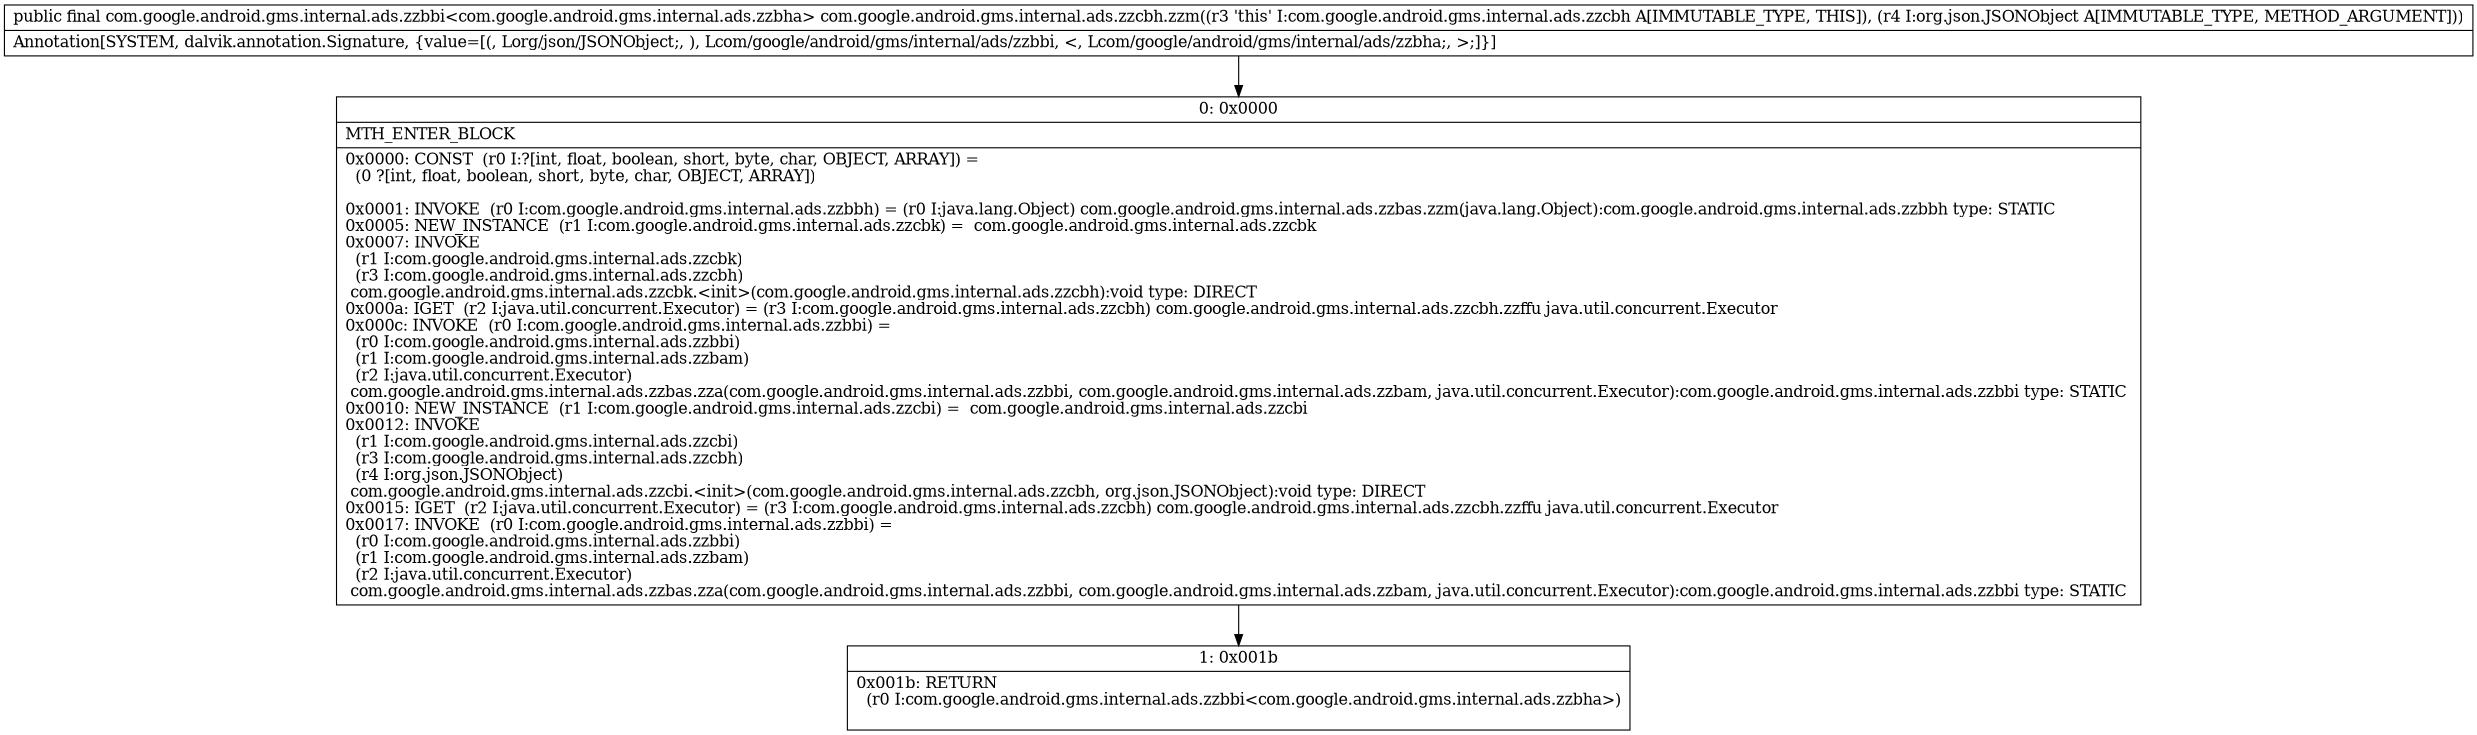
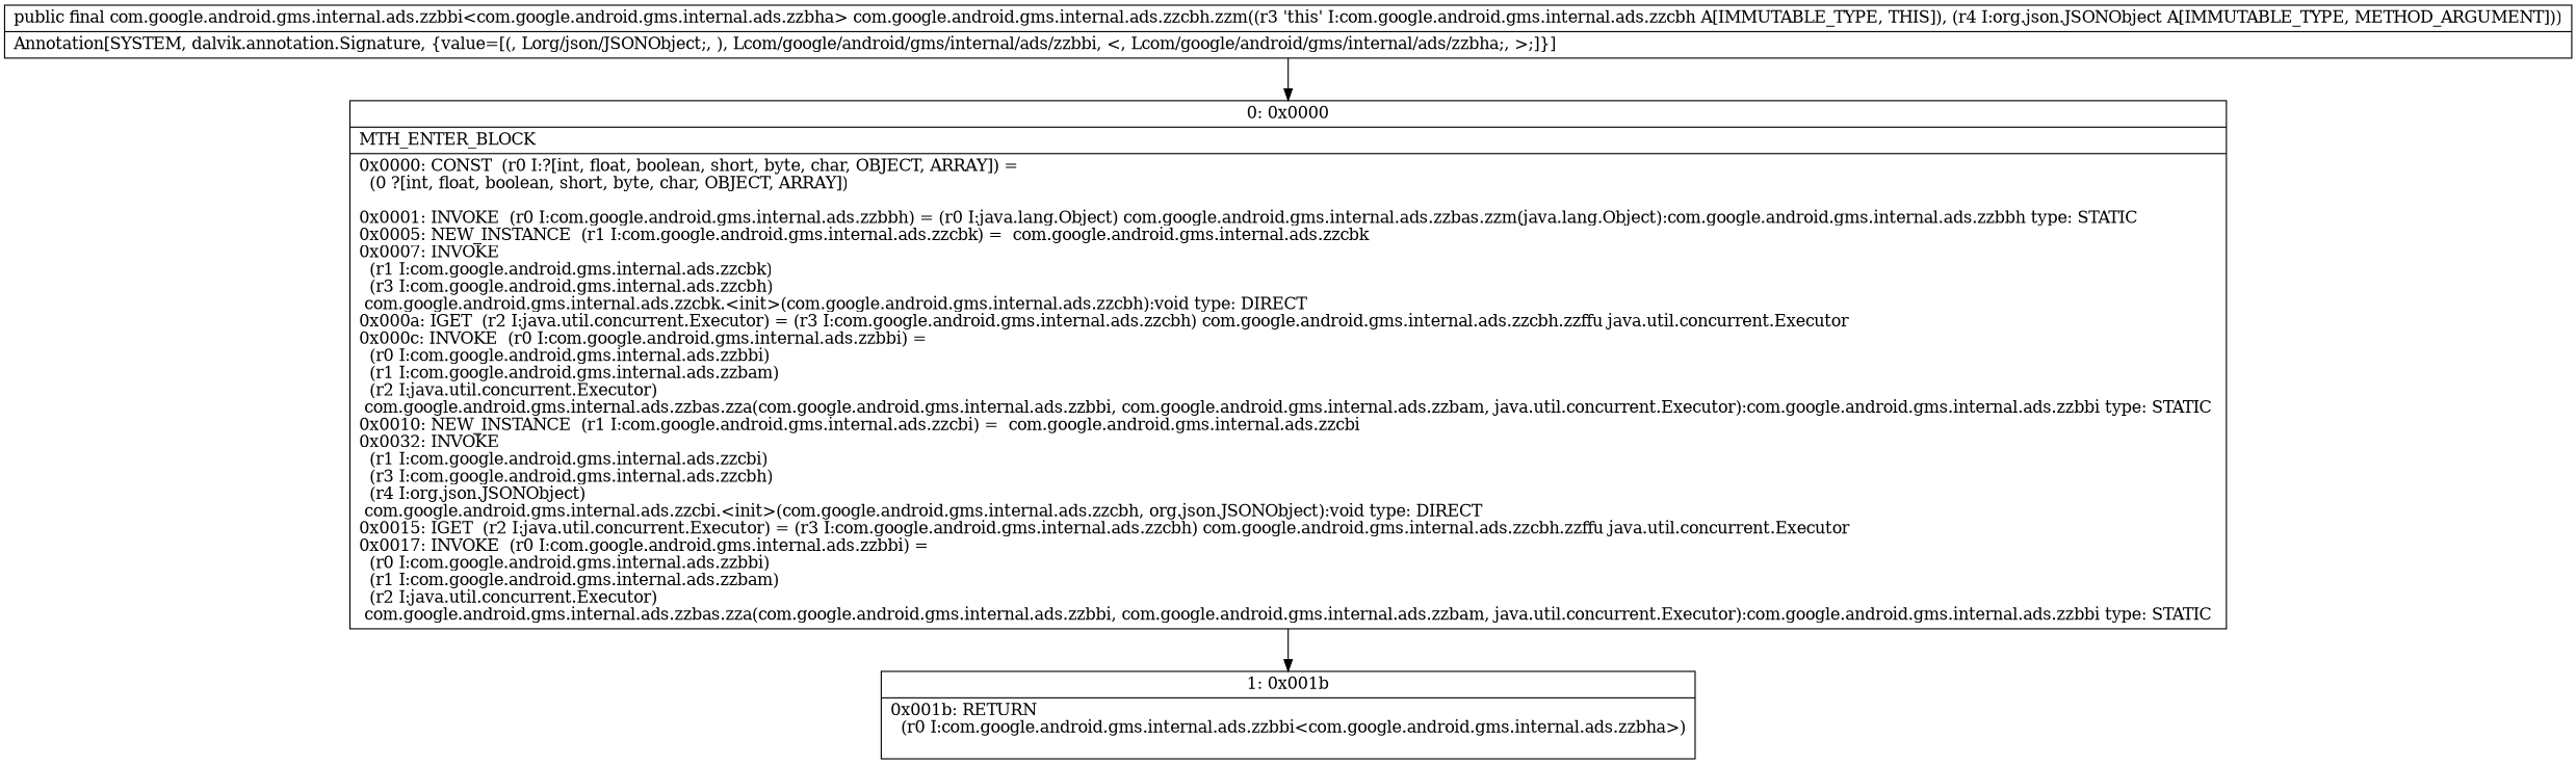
  digraph {
    node [shape=record]
-   n1 [label="{0\:\ 0x0000|MTH_ENTER_BLOCK\l|0x0000: CONST  (r0 I:?[int, float, boolean, short, byte, char, OBJECT, ARRAY]) = \l  (0 ?[int, float, boolean, short, byte, char, OBJECT, ARRAY])\l \l0x0001: INVOKE  (r0 I:com.google.android.gms.internal.ads.zzbbh) = (r0 I:java.lang.Object) com.google.android.gms.internal.ads.zzbas.zzm(java.lang.Object):com.google.android.gms.internal.ads.zzbbh type: STATIC \l0x0005: NEW_INSTANCE  (r1 I:com.google.android.gms.internal.ads.zzcbk) =  com.google.android.gms.internal.ads.zzcbk \l0x0007: INVOKE  \l  (r1 I:com.google.android.gms.internal.ads.zzcbk)\l  (r3 I:com.google.android.gms.internal.ads.zzcbh)\l com.google.android.gms.internal.ads.zzcbk.\<init\>(com.google.android.gms.internal.ads.zzcbh):void type: DIRECT \l0x000a: IGET  (r2 I:java.util.concurrent.Executor) = (r3 I:com.google.android.gms.internal.ads.zzcbh) com.google.android.gms.internal.ads.zzcbh.zzffu java.util.concurrent.Executor \l0x000c: INVOKE  (r0 I:com.google.android.gms.internal.ads.zzbbi) = \l  (r0 I:com.google.android.gms.internal.ads.zzbbi)\l  (r1 I:com.google.android.gms.internal.ads.zzbam)\l  (r2 I:java.util.concurrent.Executor)\l com.google.android.gms.internal.ads.zzbas.zza(com.google.android.gms.internal.ads.zzbbi, com.google.android.gms.internal.ads.zzbam, java.util.concurrent.Executor):com.google.android.gms.internal.ads.zzbbi type: STATIC \l0x0010: NEW_INSTANCE  (r1 I:com.google.android.gms.internal.ads.zzcbi) =  com.google.android.gms.internal.ads.zzcbi \l0x0012: INVOKE  \l  (r1 I:com.google.android.gms.internal.ads.zzcbi)\l  (r3 I:com.google.android.gms.internal.ads.zzcbh)\l  (r4 I:org.json.JSONObject)\l com.google.android.gms.internal.ads.zzcbi.\<init\>(com.google.android.gms.internal.ads.zzcbh, org.json.JSONObject):void type: DIRECT \l0x0015: IGET  (r2 I:java.util.concurrent.Executor) = (r3 I:com.google.android.gms.internal.ads.zzcbh) com.google.android.gms.internal.ads.zzcbh.zzffu java.util.concurrent.Executor \l0x0017: INVOKE  (r0 I:com.google.android.gms.internal.ads.zzbbi) = \l  (r0 I:com.google.android.gms.internal.ads.zzbbi)\l  (r1 I:com.google.android.gms.internal.ads.zzbam)\l  (r2 I:java.util.concurrent.Executor)\l com.google.android.gms.internal.ads.zzbas.zza(com.google.android.gms.internal.ads.zzbbi, com.google.android.gms.internal.ads.zzbam, java.util.concurrent.Executor):com.google.android.gms.internal.ads.zzbbi type: STATIC \l}"]
+   n1 [label="{0\:\ 0x0000|MTH_ENTER_BLOCK\l|0x0000: CONST  (r0 I:?[int, float, boolean, short, byte, char, OBJECT, ARRAY]) = \l  (0 ?[int, float, boolean, short, byte, char, OBJECT, ARRAY])\l \l0x0001: INVOKE  (r0 I:com.google.android.gms.internal.ads.zzbbh) = (r0 I:java.lang.Object) com.google.android.gms.internal.ads.zzbas.zzm(java.lang.Object):com.google.android.gms.internal.ads.zzbbh type: STATIC \l0x0005: NEW_INSTANCE  (r1 I:com.google.android.gms.internal.ads.zzcbk) =  com.google.android.gms.internal.ads.zzcbk \l0x0007: INVOKE  \l  (r1 I:com.google.android.gms.internal.ads.zzcbk)\l  (r3 I:com.google.android.gms.internal.ads.zzcbh)\l com.google.android.gms.internal.ads.zzcbk.\<init\>(com.google.android.gms.internal.ads.zzcbh):void type: DIRECT \l0x000a: IGET  (r2 I:java.util.concurrent.Executor) = (r3 I:com.google.android.gms.internal.ads.zzcbh) com.google.android.gms.internal.ads.zzcbh.zzffu java.util.concurrent.Executor \l0x000c: INVOKE  (r0 I:com.google.android.gms.internal.ads.zzbbi) = \l  (r0 I:com.google.android.gms.internal.ads.zzbbi)\l  (r1 I:com.google.android.gms.internal.ads.zzbam)\l  (r2 I:java.util.concurrent.Executor)\l com.google.android.gms.internal.ads.zzbas.zza(com.google.android.gms.internal.ads.zzbbi, com.google.android.gms.internal.ads.zzbam, java.util.concurrent.Executor):com.google.android.gms.internal.ads.zzbbi type: STATIC \l0x0010: NEW_INSTANCE  (r1 I:com.google.android.gms.internal.ads.zzcbi) =  com.google.android.gms.internal.ads.zzcbi \l0x0032: INVOKE  \l  (r1 I:com.google.android.gms.internal.ads.zzcbi)\l  (r3 I:com.google.android.gms.internal.ads.zzcbh)\l  (r4 I:org.json.JSONObject)\l com.google.android.gms.internal.ads.zzcbi.\<init\>(com.google.android.gms.internal.ads.zzcbh, org.json.JSONObject):void type: DIRECT \l0x0015: IGET  (r2 I:java.util.concurrent.Executor) = (r3 I:com.google.android.gms.internal.ads.zzcbh) com.google.android.gms.internal.ads.zzcbh.zzffu java.util.concurrent.Executor \l0x0017: INVOKE  (r0 I:com.google.android.gms.internal.ads.zzbbi) = \l  (r0 I:com.google.android.gms.internal.ads.zzbbi)\l  (r1 I:com.google.android.gms.internal.ads.zzbam)\l  (r2 I:java.util.concurrent.Executor)\l com.google.android.gms.internal.ads.zzbas.zza(com.google.android.gms.internal.ads.zzbbi, com.google.android.gms.internal.ads.zzbam, java.util.concurrent.Executor):com.google.android.gms.internal.ads.zzbbi type: STATIC \l}"]
    n2 [label="{1\:\ 0x001b|0x001b: RETURN  \l  (r0 I:com.google.android.gms.internal.ads.zzbbi\<com.google.android.gms.internal.ads.zzbha\>)\l \l}"]
    n3 [label="{public final com.google.android.gms.internal.ads.zzbbi\<com.google.android.gms.internal.ads.zzbha\> com.google.android.gms.internal.ads.zzcbh.zzm((r3 'this' I:com.google.android.gms.internal.ads.zzcbh A[IMMUTABLE_TYPE, THIS]), (r4 I:org.json.JSONObject A[IMMUTABLE_TYPE, METHOD_ARGUMENT]))  | Annotation[SYSTEM, dalvik.annotation.Signature, \{value=[(, Lorg\/json\/JSONObject;, ), Lcom\/google\/android\/gms\/internal\/ads\/zzbbi, \<, Lcom\/google\/android\/gms\/internal\/ads\/zzbha;, \>;]\}]\l}"]
    n1 -> n2
    n3 -> n1
  }
